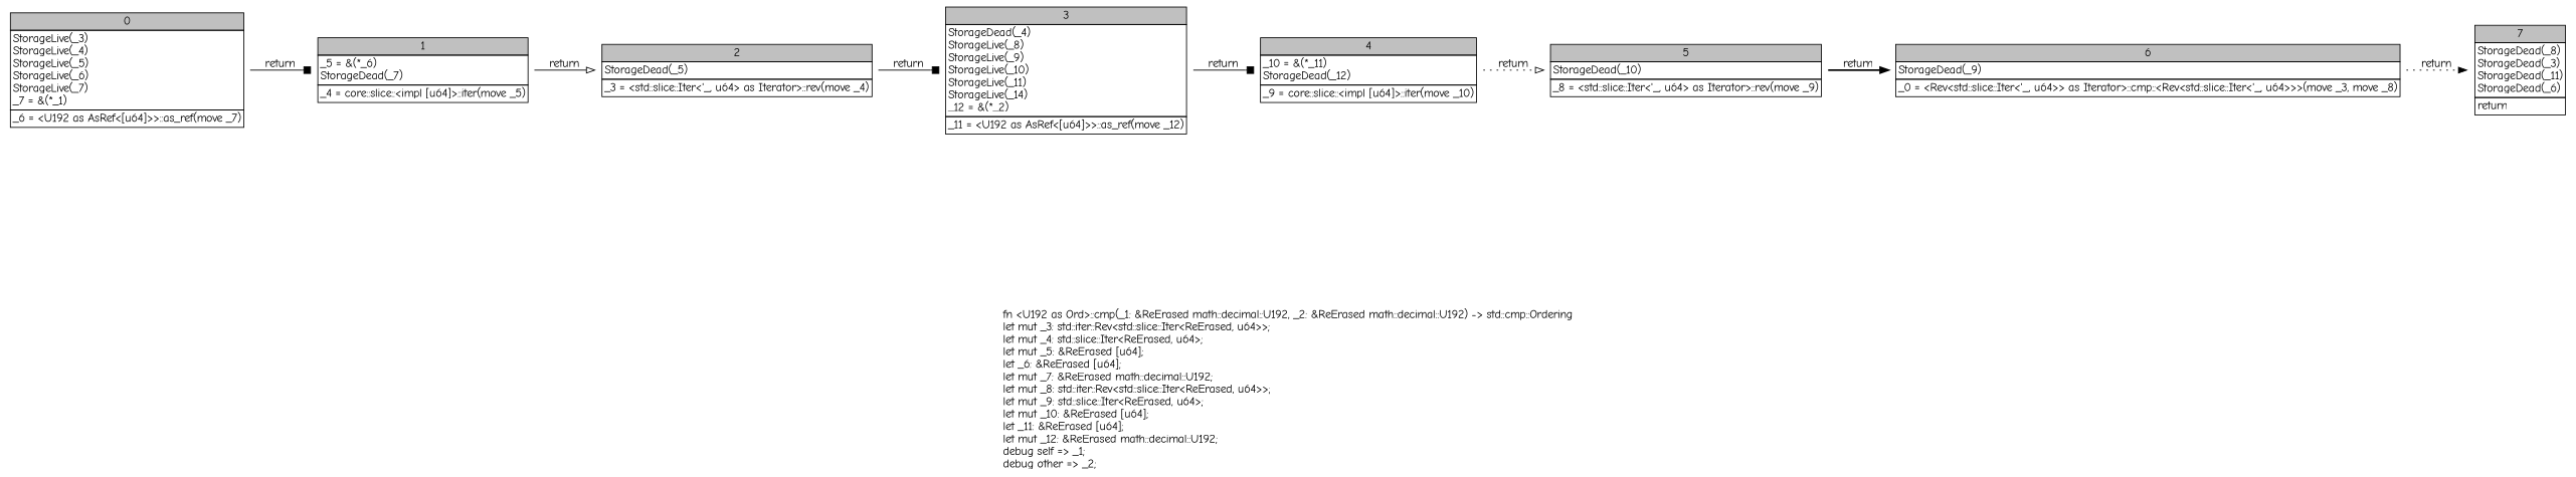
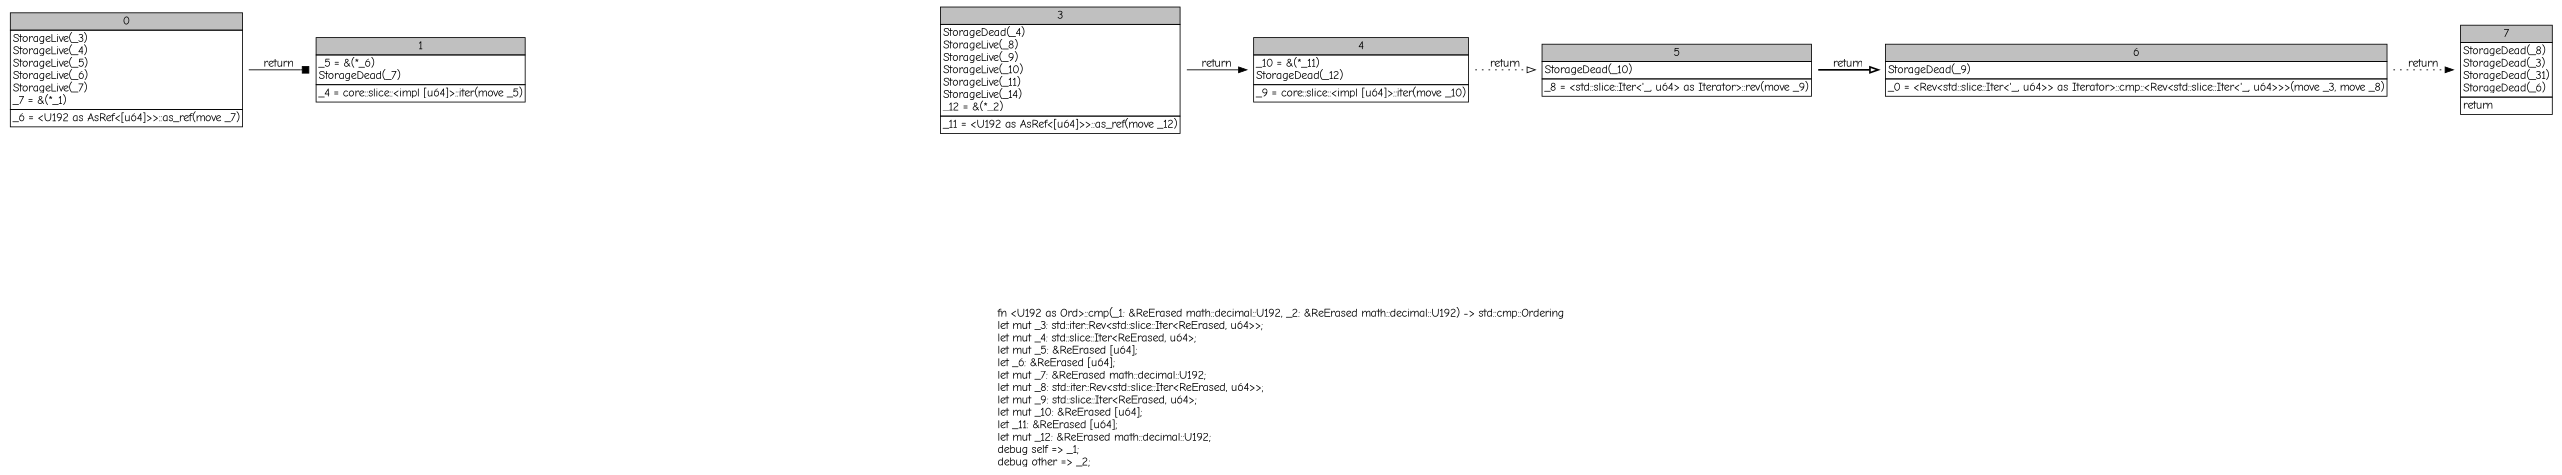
  digraph {
    fontname="Comic Neue"
    label=<fn &lt;U192 as Ord&gt;::cmp(_1: &amp;ReErased math::decimal::U192, _2: &amp;ReErased math::decimal::U192) -&gt; std::cmp::Ordering<br align="left"/>let mut _3: std::iter::Rev&lt;std::slice::Iter&lt;ReErased, u64&gt;&gt;;<br align="left"/>let mut _4: std::slice::Iter&lt;ReErased, u64&gt;;<br align="left"/>let mut _5: &amp;ReErased [u64];<br align="left"/>let _6: &amp;ReErased [u64];<br align="left"/>let mut _7: &amp;ReErased math::decimal::U192;<br align="left"/>let mut _8: std::iter::Rev&lt;std::slice::Iter&lt;ReErased, u64&gt;&gt;;<br align="left"/>let mut _9: std::slice::Iter&lt;ReErased, u64&gt;;<br align="left"/>let mut _10: &amp;ReErased [u64];<br align="left"/>let _11: &amp;ReErased [u64];<br align="left"/>let mut _12: &amp;ReErased math::decimal::U192;<br align="left"/>debug self =&gt; _1;<br align="left"/>debug other =&gt; _2;<br align="left"/>>
    rankdir=LR
    node [fontname="Comic Neue" shape=none]
    edge [arrowhead=normal fontname="Comic Neue" style=solid]
    n1 [label=<<table border="0" cellborder="1" cellspacing="0"><tr><td bgcolor="gray" align="center" colspan="1">0</td></tr><tr><td align="left" balign="left">StorageLive(_3)<br/>StorageLive(_4)<br/>StorageLive(_5)<br/>StorageLive(_6)<br/>StorageLive(_7)<br/>_7 = &amp;(*_1)<br/></td></tr><tr><td align="left">_6 = &lt;U192 as AsRef&lt;[u64]&gt;&gt;::as_ref(move _7)</td></tr></table>>]
    n2 [label=<<table border="0" cellborder="1" cellspacing="0"><tr><td bgcolor="gray" align="center" colspan="1">1</td></tr><tr><td align="left" balign="left">_5 = &amp;(*_6)<br/>StorageDead(_7)<br/></td></tr><tr><td align="left">_4 = core::slice::&lt;impl [u64]&gt;::iter(move _5)</td></tr></table>>]
-   n3 [label=<<table border="0" cellborder="1" cellspacing="0"><tr><td bgcolor="gray" align="center" colspan="1">2</td></tr><tr><td align="left" balign="left">StorageDead(_5)<br/></td></tr><tr><td align="left">_3 = &lt;std::slice::Iter&lt;'_, u64&gt; as Iterator&gt;::rev(move _4)</td></tr></table>>]
    n4 [label=<<table border="0" cellborder="1" cellspacing="0"><tr><td bgcolor="gray" align="center" colspan="1">3</td></tr><tr><td align="left" balign="left">StorageDead(_4)<br/>StorageLive(_8)<br/>StorageLive(_9)<br/>StorageLive(_10)<br/>StorageLive(_11)<br/>StorageLive(_14)<br/>_12 = &amp;(*_2)<br/></td></tr><tr><td align="left">_11 = &lt;U192 as AsRef&lt;[u64]&gt;&gt;::as_ref(move _12)</td></tr></table>>]
    n5 [label=<<table border="0" cellborder="1" cellspacing="0"><tr><td bgcolor="gray" align="center" colspan="1">4</td></tr><tr><td align="left" balign="left">_10 = &amp;(*_11)<br/>StorageDead(_12)<br/></td></tr><tr><td align="left">_9 = core::slice::&lt;impl [u64]&gt;::iter(move _10)</td></tr></table>>]
    n6 [label=<<table border="0" cellborder="1" cellspacing="0"><tr><td bgcolor="gray" align="center" colspan="1">5</td></tr><tr><td align="left" balign="left">StorageDead(_10)<br/></td></tr><tr><td align="left">_8 = &lt;std::slice::Iter&lt;'_, u64&gt; as Iterator&gt;::rev(move _9)</td></tr></table>>]
    n7 [label=<<table border="0" cellborder="1" cellspacing="0"><tr><td bgcolor="gray" align="center" colspan="1">6</td></tr><tr><td align="left" balign="left">StorageDead(_9)<br/></td></tr><tr><td align="left">_0 = &lt;Rev&lt;std::slice::Iter&lt;'_, u64&gt;&gt; as Iterator&gt;::cmp::&lt;Rev&lt;std::slice::Iter&lt;'_, u64&gt;&gt;&gt;(move _3, move _8)</td></tr></table>>]
-   n8 [label=<<table border="0" cellborder="1" cellspacing="0"><tr><td bgcolor="gray" align="center" colspan="1">7</td></tr><tr><td align="left" balign="left">StorageDead(_8)<br/>StorageDead(_3)<br/>StorageDead(_11)<br/>StorageDead(_6)<br/></td></tr><tr><td align="left">return</td></tr></table>>]
+   n8 [label=<<table border="0" cellborder="1" cellspacing="0"><tr><td bgcolor="gray" align="center" colspan="1">7</td></tr><tr><td align="left" balign="left">StorageDead(_8)<br/>StorageDead(_3)<br/>StorageDead(_31)<br/>StorageDead(_6)<br/></td></tr><tr><td align="left">return</td></tr></table>>]
    n1 -> n2 [arrowhead=box label=return]
-   n2 -> n3 [arrowhead=onormal label=return]
-   n3 -> n4 [arrowhead=box label=return]
-   n4 -> n5 [arrowhead=box label=return]
+   n4 -> n5 [label=return]
    n5 -> n6 [arrowhead=onormal label=return style=dotted]
-   n6 -> n7 [label=return style=bold]
+   n6 -> n7 [arrowhead=onormal label=return style=bold]
    n7 -> n8 [label=return style=dotted]
  }
